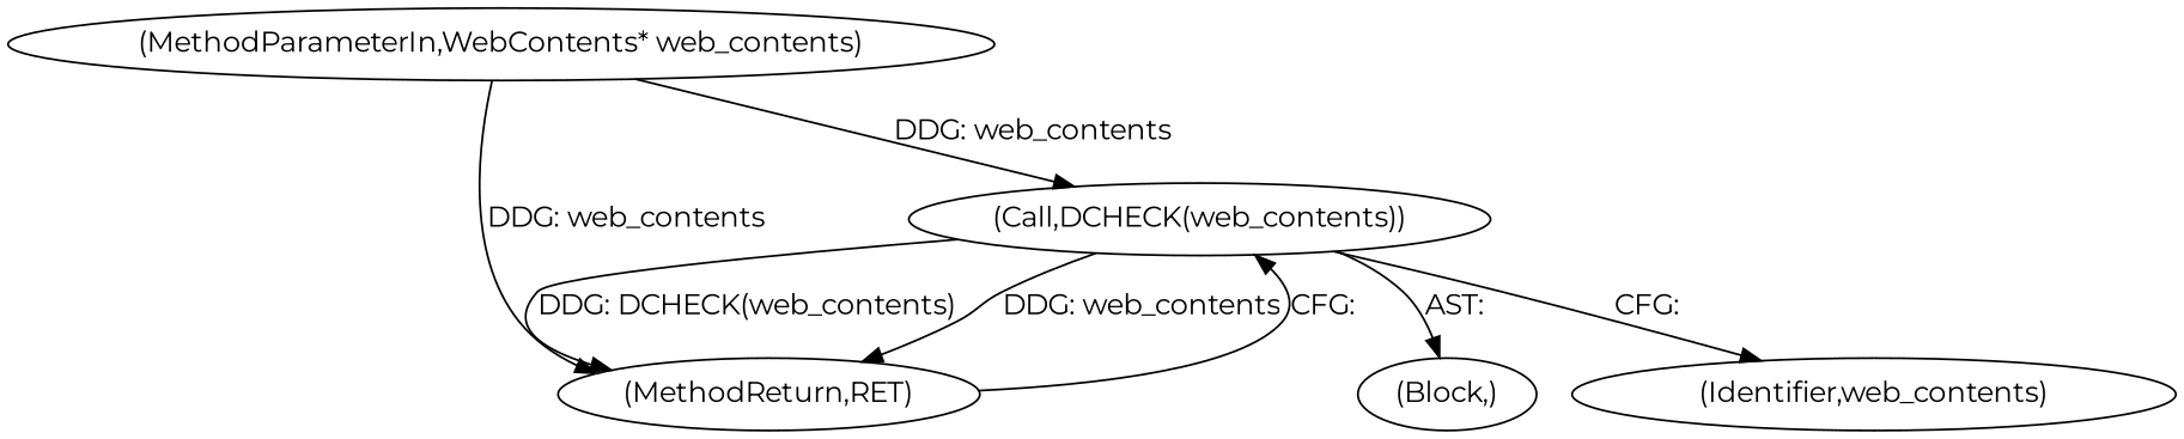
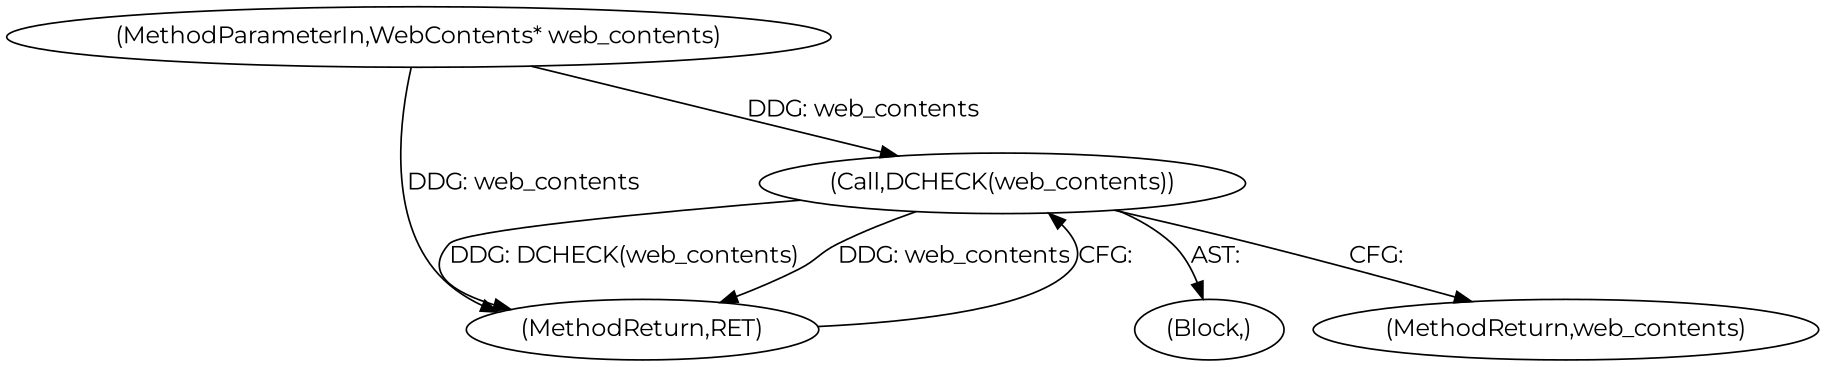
  digraph {
    fontname=Montserrat
    node [fontname=Montserrat]
    edge [fontname=Montserrat]
    n1 [label="(MethodParameterIn,WebContents* web_contents)"]
    n2 [label="(Call,DCHECK(web_contents))"]
    n3 [label="(MethodReturn,RET)"]
    n4 [label="(Block,)"]
-   n5 [label="(Identifier,web_contents)"]
+   n5 [label="(MethodReturn,web_contents)"]
    n1 -> n2 [label="DDG: web_contents"]
    n1 -> n3 [label="DDG: web_contents"]
    n2 -> n3 [label="DDG: DCHECK(web_contents)"]
    n2 -> n3 [label="DDG: web_contents"]
    n2 -> n4 [label="AST: "]
    n2 -> n5 [label="CFG: "]
    n3 -> n2 [label="CFG: "]
  }
